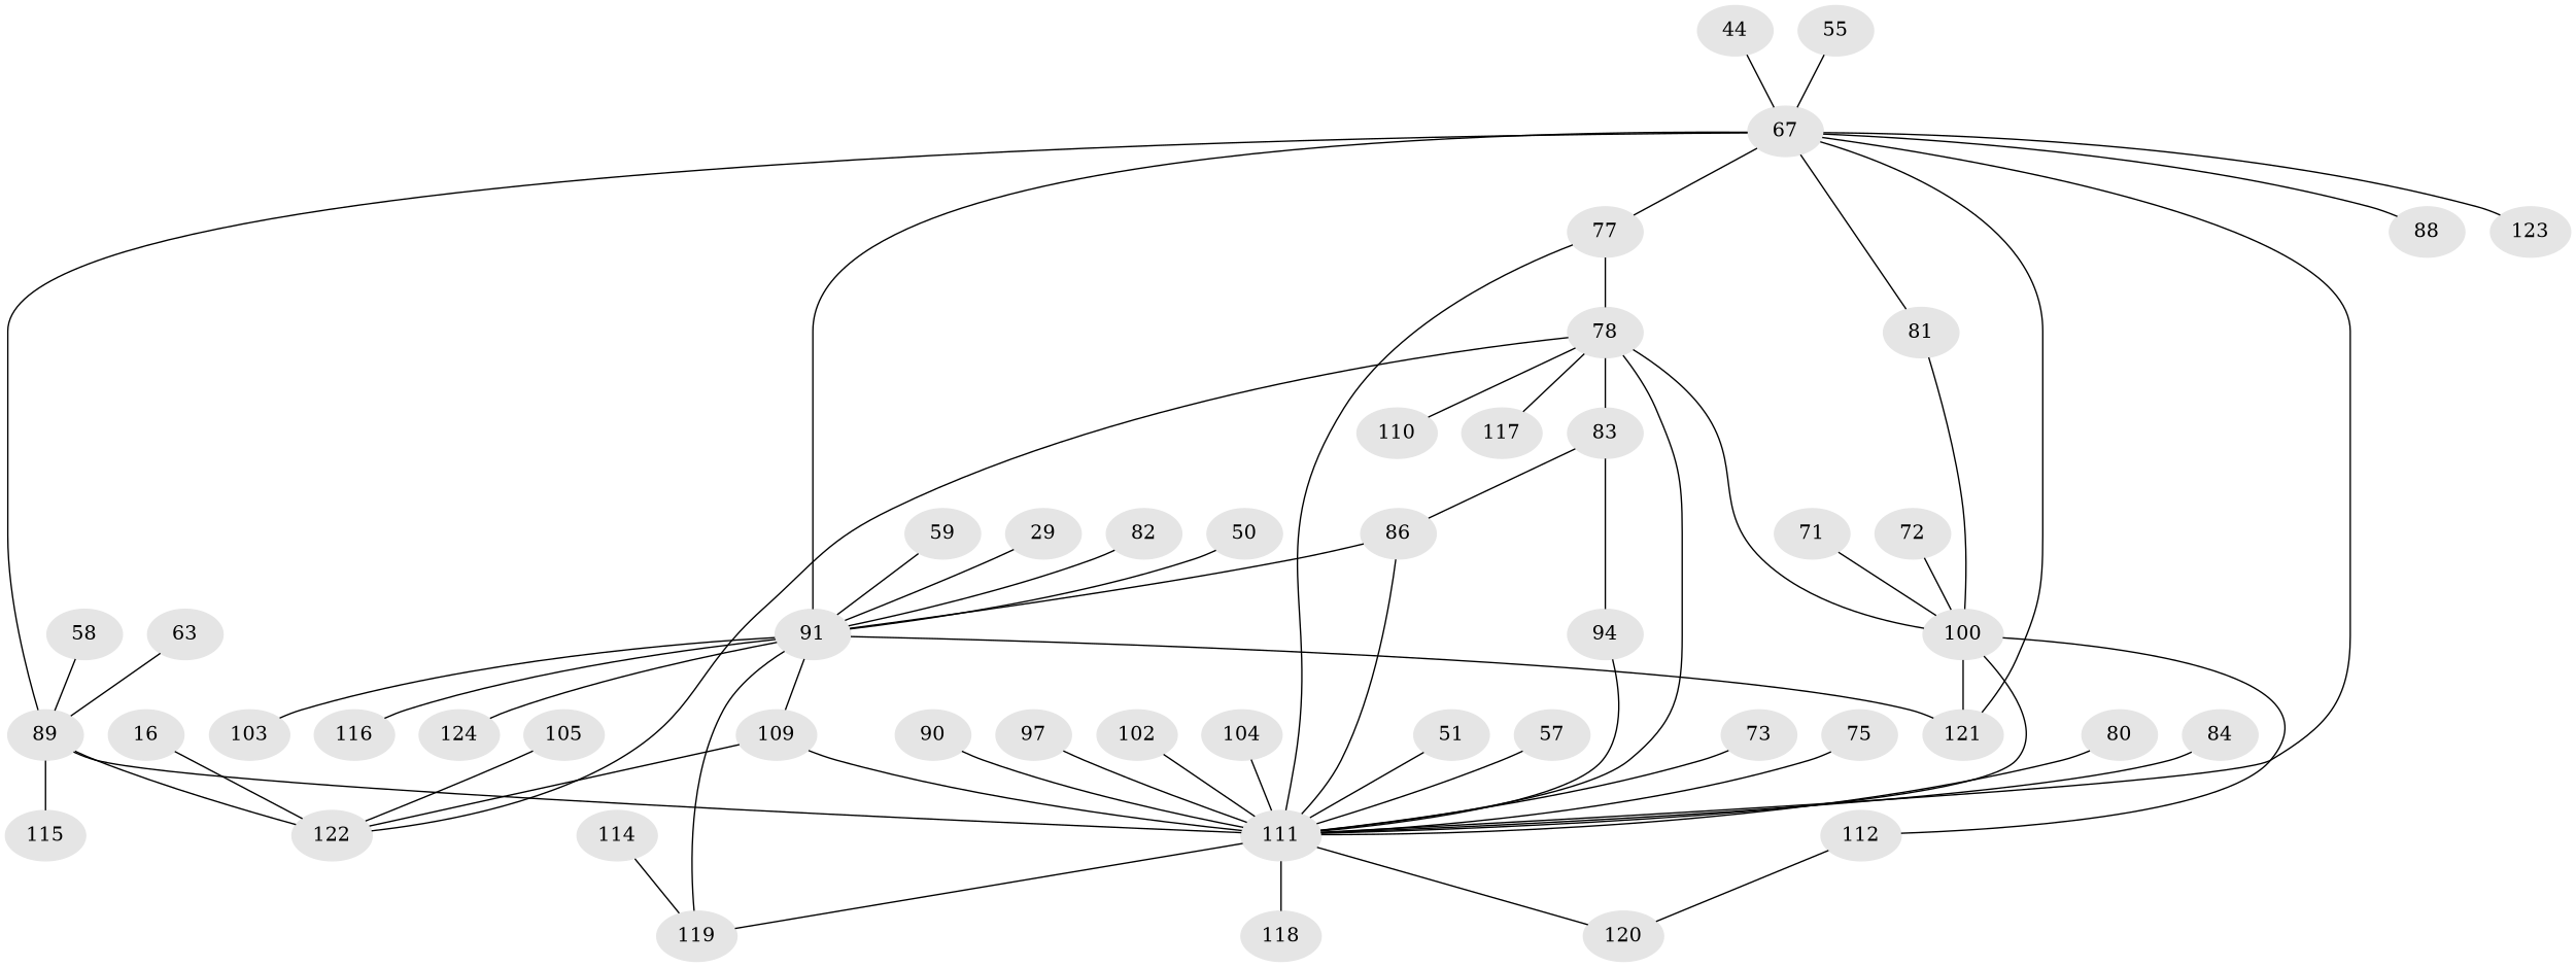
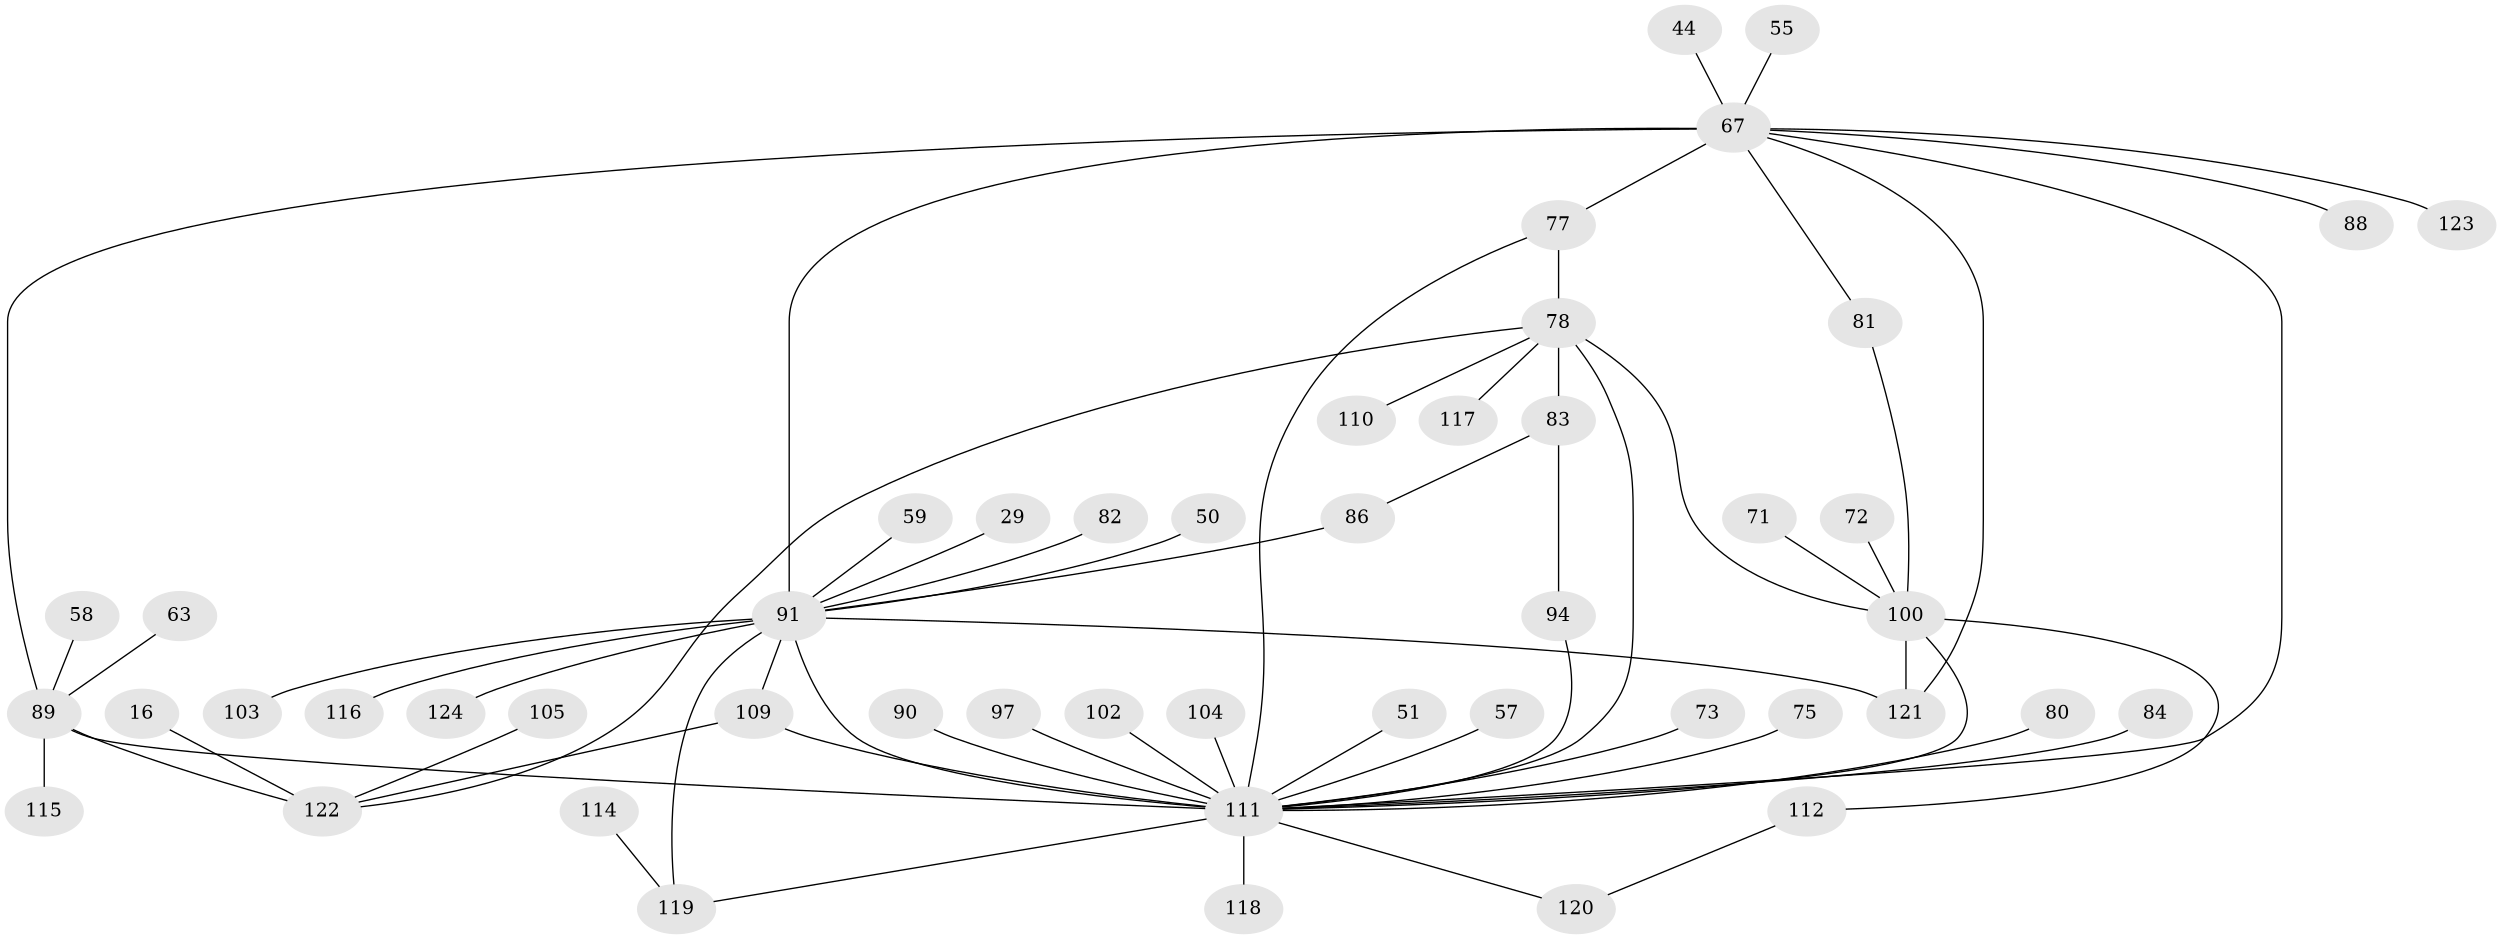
  graph {
    node [color=gray90 style=filled]
    122 [super="+8"]
    16
    67 [super="+49"]
    91 [super="+27+45+48"]
    111 [super="+1+20+56+79+107"]
    89 [super="+65+7"]
    77 [super="+25"]
    81
    88
    121 [super="+113"]
    123 [super="+85"]
    44
    103
    109 [super="+95+101"]
    116 [super="+76"]
    119 [super="+46+70+68+106+96"]
    124
    50
    118 [super="+108"]
    120
    51
    55
    57
    115 [super="+66"]
    58
    59
    63
    78 [super="+40+33"]
    100 [super="+35+31+53+38"]
    n30 [label=29]
    112
    71
    72
    73
    75
    83 [super="+54"]
    110
    117
    86
    94
    80
    82
    84
    90
    97
    102
    104
    105 [super="+41"]
    114
    16 -- 122
    67 -- 91 [weight=4]
    67 -- 111 [weight=2]
    67 -- 89
    67 -- 77
    67 -- 81
    67 -- 88
    67 -- 121
    67 -- 123
-   86 -- 111
+   91 -- 111
    91 -- 121 [weight=2]
    91 -- 103
    91 -- 109
    91 -- 116
    91 -- 119 [weight=2]
    91 -- 124
    111 -- 119 [weight=2]
    111 -- 118
    111 -- 120
    89 -- 122 [weight=2]
    89 -- 111 [weight=6]
    89 -- 115
    77 -- 111
    77 -- 78 [weight=2]
    81 -- 100
    44 -- 67
    109 -- 122
    109 -- 111 [weight=3]
    50 -- 91
    51 -- 111
    55 -- 67
    57 -- 111
    58 -- 89
    59 -- 91
    63 -- 89
    78 -- 122
    78 -- 111 [weight=3]
    78 -- 100
    78 -- 83 [weight=2]
    78 -- 110
    78 -- 117
    100 -- 111
    100 -- 121
    100 -- 112
    n30 -- 91
    112 -- 120
    71 -- 100
    72 -- 100
    73 -- 111
    75 -- 111
    83 -- 86
    83 -- 94
    86 -- 91
    94 -- 111
    80 -- 111
    82 -- 91
    84 -- 111
    90 -- 111
    97 -- 111
    102 -- 111
    104 -- 111
    105 -- 122
    114 -- 119
  }
